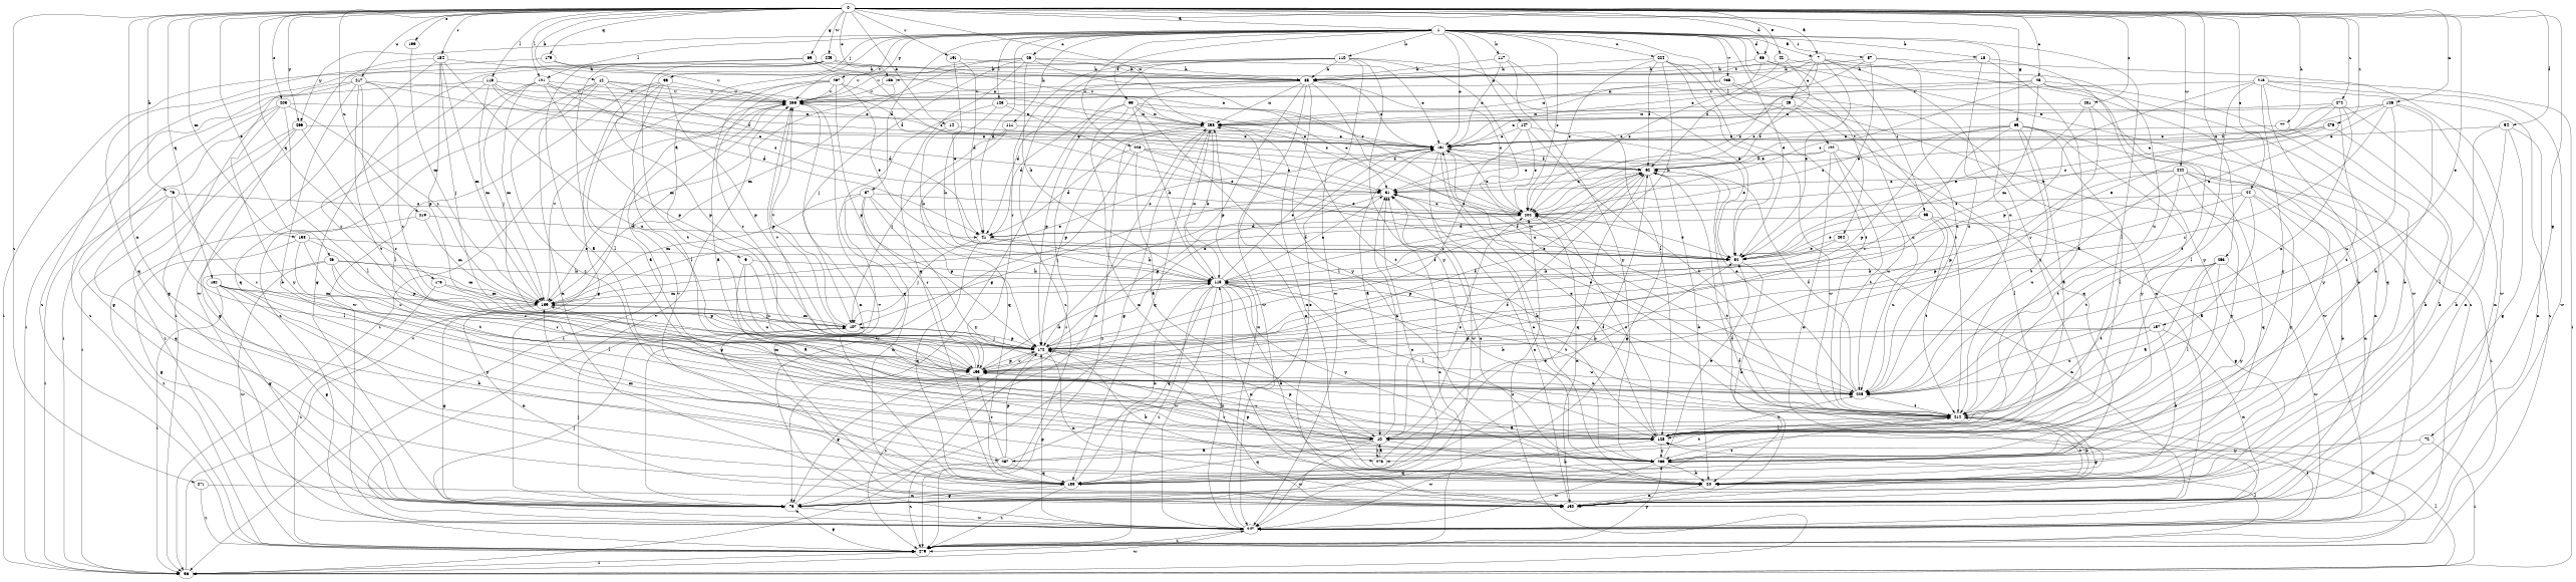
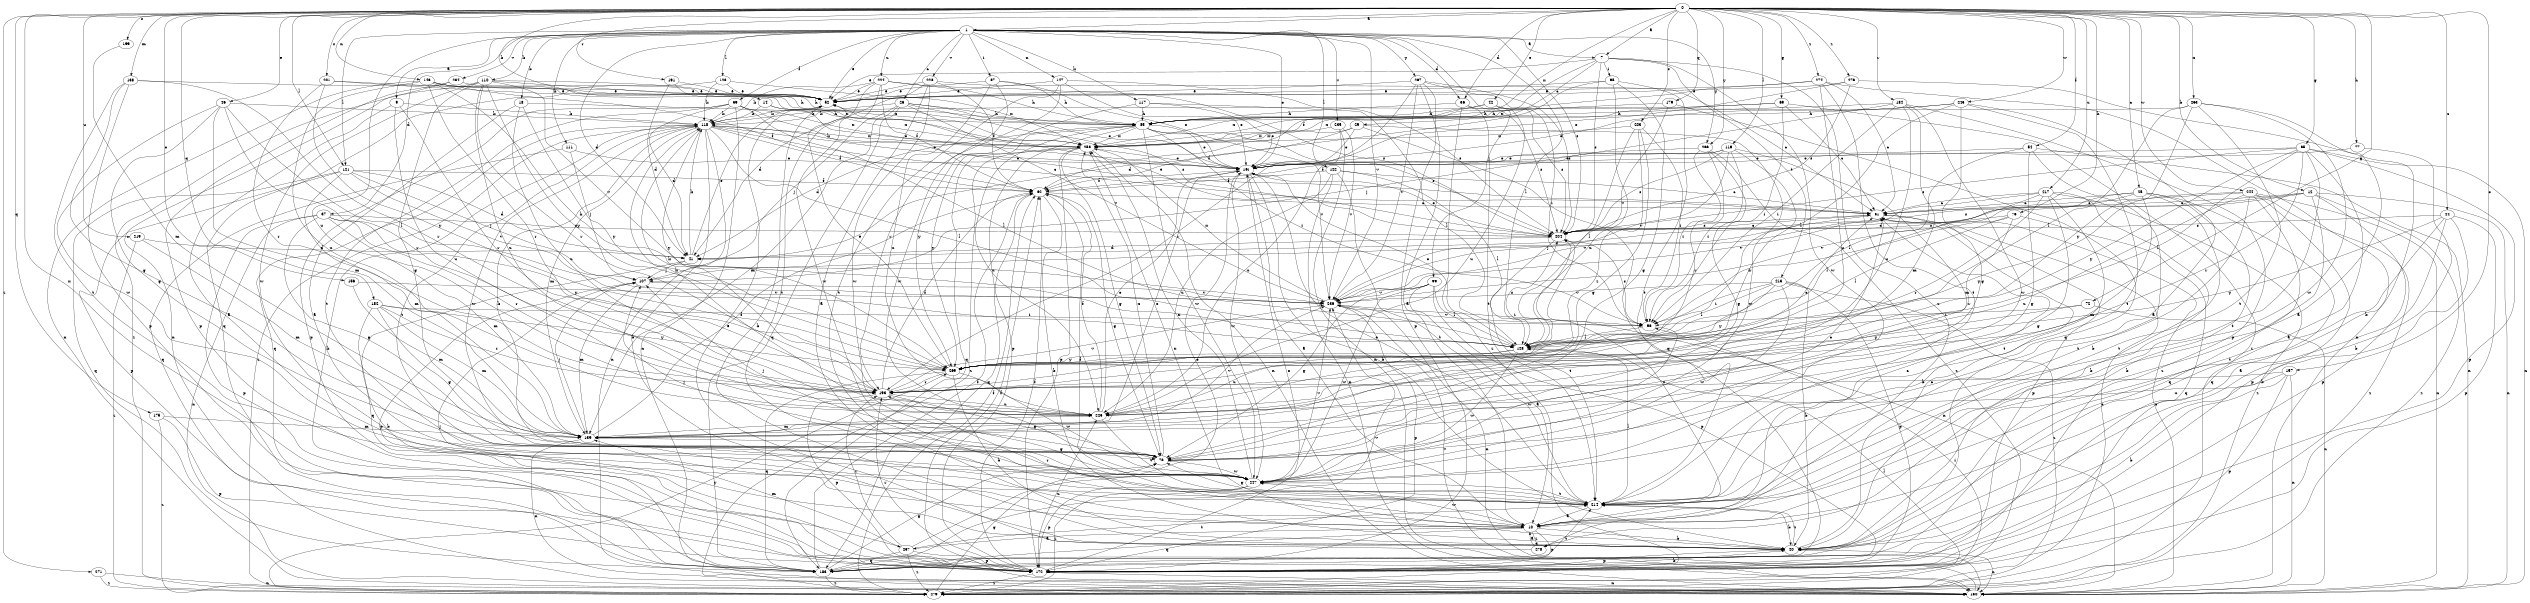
  strict digraph {
    0
    1
    7
    12
    14
    24
    25
    36
    42
    46
    54
    65
    69
    72
    76
    77
    119
    121
    138
    146
    156
    157
    175
    179
    182
    184
    191
    199
    201
    203
    217
    219
    244
    245
    253
    257
    258
    266
    271
    274
    276
    9
    18
    26
    37
    41
    52
    59
    87
    99
    110
    111
    117
    122
    123
    128
    147
    161
    204
    224
    225
    228
    234
    235
    236
    267
    29
    62
    95
    213
    247
    278
    31
    172
    150
    279
    118
    10
    20
    269
    214
    183
    139
    85
    193
    73
    96
    107
    0 -> 1 [label=a]
    0 -> 7 [label=a]
    0 -> 12 [label=b]
    0 -> 14 [label=b]
    0 -> 24 [label=c]
    0 -> 25 [label=c]
    0 -> 36 [label=d]
    0 -> 42 [label=e]
    0 -> 46 [label=e]
    0 -> 54 [label=f]
    0 -> 65 [label=g]
    0 -> 69 [label=g]
    0 -> 72 [label=g]
    0 -> 76 [label=h]
    0 -> 77 [label=h]
    0 -> 119 [label=l]
    0 -> 121 [label=l]
    0 -> 138 [label=m]
    0 -> 146 [label=n]
    0 -> 156 [label=o]
    0 -> 157 [label=o]
    0 -> 175 [label=q]
    0 -> 179 [label=q]
    0 -> 182 [label=q]
    0 -> 184 [label=r]
    0 -> 191 [label=r]
    0 -> 199 [label=s]
    0 -> 201 [label=s]
    0 -> 203 [label=s]
    0 -> 217 [label=u]
    0 -> 219 [label=u]
    0 -> 244 [label=w]
    0 -> 245 [label=w]
    0 -> 253 [label=x]
    0 -> 257 [label=x]
    0 -> 258 [label=x]
    0 -> 266 [label=y]
    0 -> 271 [label=z]
    0 -> 274 [label=z]
    0 -> 276 [label=z]
    1 -> 7 [label=a]
    1 -> 36 [label=d]
    1 -> 121 [label=l]
    1 -> 266 [label=y]
    1 -> 9 [label=a]
    1 -> 18 [label=b]
    1 -> 26 [label=c]
    1 -> 37 [label=d]
    1 -> 41 [label=d]
    1 -> 52 [label=e]
    1 -> 59 [label=f]
    1 -> 87 [label=i]
    1 -> 99 [label=j]
    1 -> 110 [label=k]
    1 -> 111 [label=k]
    1 -> 117 [label=k]
    1 -> 122 [label=l]
    1 -> 123 [label=l]
    1 -> 128 [label=l]
    1 -> 147 [label=n]
    1 -> 161 [label=o]
    1 -> 204 [label=s]
    1 -> 224 [label=u]
    1 -> 225 [label=u]
    1 -> 228 [label=v]
    1 -> 234 [label=v]
    1 -> 235 [label=v]
    1 -> 236 [label=v]
    1 -> 267 [label=y]
    7 -> 52 [label=e]
    7 -> 204 [label=s]
    7 -> 29 [label=c]
    7 -> 62 [label=f]
    7 -> 95 [label=i]
-   7 -> 156 [label=t]
+   7 -> 213 [label=t]
    7 -> 247 [label=w]
    7 -> 278 [label=z]
    12 -> 41 [label=d]
    12 -> 236 [label=v]
    12 -> 278 [label=z]
    12 -> 31 [label=c]
    12 -> 172 [label=p]
    12 -> 150 [label=n]
    12 -> 279 [label=z]
+   14 -> 258 [label=x]
    14 -> 161 [label=o]
    14 -> 118 [label=k]
    24 -> 204 [label=s]
    24 -> 172 [label=p]
    24 -> 10 [label=a]
    24 -> 20 [label=b]
    24 -> 269 [label=y]
    24 -> 214 [label=t]
    25 -> 204 [label=s]
    25 -> 236 [label=v]
    25 -> 31 [label=c]
    25 -> 20 [label=b]
    25 -> 214 [label=t]
    25 -> 183 [label=q]
    25 -> 139 [label=m]
    36 -> 204 [label=s]
    36 -> 279 [label=z]
    36 -> 214 [label=t]
    36 -> 85 [label=h]
    42 -> 258 [label=x]
    42 -> 204 [label=s]
    42 -> 225 [label=u]
    42 -> 85 [label=h]
    46 -> 128 [label=l]
    46 -> 247 [label=w]
    46 -> 118 [label=k]
    46 -> 139 [label=m]
    46 -> 193 [label=r]
    46 -> 73 [label=g]
    54 -> 128 [label=l]
    54 -> 161 [label=o]
    54 -> 150 [label=n]
    54 -> 20 [label=b]
    54 -> 73 [label=g]
    65 -> 128 [label=l]
    65 -> 161 [label=o]
    65 -> 204 [label=s]
    65 -> 172 [label=p]
    65 -> 150 [label=n]
    65 -> 10 [label=a]
    65 -> 269 [label=y]
    65 -> 214 [label=t]
    65 -> 193 [label=r]
    69 -> 258 [label=x]
    69 -> 31 [label=c]
    69 -> 279 [label=z]
    69 -> 85 [label=h]
    69 -> 96 [label=i]
    72 -> 150 [label=n]
    72 -> 269 [label=y]
    72 -> 96 [label=i]
    76 -> 128 [label=l]
    76 -> 204 [label=s]
    76 -> 183 [label=q]
    76 -> 193 [label=r]
    76 -> 96 [label=i]
    77 -> 161 [label=o]
    77 -> 20 [label=b]
    119 -> 161 [label=o]
    119 -> 204 [label=s]
    119 -> 236 [label=v]
    119 -> 62 [label=f]
    119 -> 139 [label=m]
    119 -> 193 [label=r]
    119 -> 96 [label=i]
    121 -> 41 [label=d]
    121 -> 236 [label=v]
    121 -> 62 [label=f]
    121 -> 172 [label=p]
    121 -> 183 [label=q]
    121 -> 139 [label=m]
    121 -> 107 [label=j]
    138 -> 52 [label=e]
    138 -> 172 [label=p]
    138 -> 214 [label=t]
    138 -> 193 [label=r]
    138 -> 73 [label=g]
    146 -> 258 [label=x]
    146 -> 52 [label=e]
    146 -> 128 [label=h]
    146 -> 225 [label=u]
    146 -> 62 [label=f]
    146 -> 150 [label=n]
    146 -> 193 [label=r]
    156 -> 236 [label=v]
    156 -> 139 [label=m]
    157 -> 225 [label=u]
    157 -> 172 [label=p]
    157 -> 150 [label=n]
    157 -> 20 [label=b]
    157 -> 193 [label=b]
    175 -> 172 [label=p]
    175 -> 279 [label=z]
    175 -> 139 [label=m]
    179 -> 236 [label=v]
    179 -> 183 [label=q]
    179 -> 85 [label=h]
    182 -> 20 [label=b]
    182 -> 269 [label=y]
    182 -> 139 [label=m]
    182 -> 193 [label=r]
    182 -> 73 [label=g]
    182 -> 96 [label=i]
    184 -> 225 [label=u]
    184 -> 247 [label=w]
    184 -> 172 [label=p]
    184 -> 139 [label=m]
    184 -> 85 [label=h]
    184 -> 96 [label=i]
    184 -> 107 [label=j]
    191 -> 41 [label=d]
    191 -> 52 [label=e]
    191 -> 85 [label=h]
    199 -> 139 [label=m]
    201 -> 258 [label=x]
    201 -> 52 [label=e]
    201 -> 269 [label=y]
    201 -> 193 [label=r]
    203 -> 258 [label=x]
    203 -> 128 [label=l]
-   203 -> 269 [label=y]
    203 -> 139 [label=z]
    203 -> 73 [label=g]
    203 -> 96 [label=i]
    217 -> 128 [label=l]
    217 -> 236 [label=v]
    217 -> 31 [label=c]
    217 -> 279 [label=z]
    217 -> 20 [label=b]
    217 -> 214 [label=t]
    217 -> 193 [label=r]
    217 -> 73 [label=g]
    219 -> 41 [label=d]
    219 -> 279 [label=z]
    219 -> 139 [label=m]
    244 -> 225 [label=u]
    244 -> 31 [label=c]
    244 -> 172 [label=p]
    244 -> 150 [label=n]
    244 -> 279 [label=z]
    244 -> 269 [label=y]
    244 -> 214 [label=t]
    244 -> 183 [label=q]
    245 -> 128 [label=l]
    245 -> 161 [label=o]
    245 -> 10 [label=a]
    245 -> 214 [label=t]
    245 -> 85 [label=h]
    245 -> 73 [label=g]
    253 -> 128 [label=l]
    253 -> 247 [label=w]
    253 -> 118 [label=k]
    253 -> 10 [label=a]
    253 -> 269 [label=y]
    253 -> 214 [label=t]
    257 -> 161 [label=o]
    257 -> 172 [label=p]
    257 -> 279 [label=z]
    257 -> 214 [label=t]
    257 -> 183 [label=q]
    257 -> 139 [label=m]
    257 -> 193 [label=r]
    258 -> 161 [label=o]
    258 -> 172 [label=p]
    258 -> 150 [label=n]
    258 -> 279 [label=z]
    258 -> 118 [label=k]
    258 -> 183 [label=q]
    258 -> 73 [label=g]
    266 -> 161 [label=o]
    266 -> 279 [label=z]
    266 -> 193 [label=r]
    266 -> 73 [label=g]
    266 -> 96 [label=i]
    271 -> 150 [label=n]
    271 -> 279 [label=z]
    274 -> 258 [label=x]
    274 -> 52 [label=e]
    274 -> 225 [label=u]
    274 -> 31 [label=c]
    274 -> 150 [label=n]
    274 -> 214 [label=t]
    276 -> 52 [label=e]
    276 -> 161 [label=o]
    276 -> 204 [label=s]
    276 -> 20 [label=b]
    9 -> 225 [label=u]
    9 -> 118 [label=k]
    9 -> 10 [label=a]
    9 -> 193 [label=r]
    18 -> 225 [label=u]
    18 -> 10 [label=a]
    18 -> 269 [label=y]
    18 -> 85 [label=h]
    26 -> 161 [label=o]
    26 -> 204 [label=s]
    26 -> 236 [label=v]
    26 -> 118 [label=k]
    26 -> 183 [label=q]
    26 -> 139 [label=m]
    26 -> 85 [label=h]
    26 -> 107 [label=j]
    37 -> 204 [label=s]
    37 -> 172 [label=p]
    37 -> 150 [label=n]
    37 -> 269 [label=y]
    37 -> 139 [label=m]
    37 -> 193 [label=r]
    37 -> 73 [label=g]
    41 -> 52 [label=e]
    41 -> 118 [label=k]
    41 -> 183 [label=q]
    41 -> 107 [label=j]
    52 -> 118 [label=k]
    52 -> 20 [label=b]
    59 -> 258 [label=x]
    59 -> 41 [label=d]
    59 -> 128 [label=l]
    59 -> 31 [label=c]
    59 -> 172 [label=p]
    59 -> 150 [label=n]
    59 -> 118 [label=k]
    59 -> 214 [label=t]
    87 -> 52 [label=e]
    87 -> 161 [label=o]
    87 -> 225 [label=u]
    87 -> 247 [label=w]
    87 -> 85 [label=h]
    99 -> 128 [label=l]
    99 -> 236 [label=v]
    99 -> 247 [label=w]
    99 -> 172 [label=p]
    99 -> 10 [label=a]
    99 -> 73 [label=g]
    110 -> 52 [label=e]
    110 -> 225 [label=u]
    110 -> 236 [label=v]
    110 -> 247 [label=w]
    110 -> 279 [label=z]
    110 -> 269 [label=y]
    110 -> 85 [label=h]
    110 -> 193 [label=r]
    110 -> 73 [label=g]
    111 -> 161 [label=o]
    111 -> 183 [label=q]
    111 -> 107 [label=j]
    117 -> 128 [label=l]
    117 -> 161 [label=o]
    117 -> 269 [label=y]
    117 -> 85 [label=h]
    122 -> 128 [label=l]
    122 -> 225 [label=u]
    122 -> 62 [label=f]
    122 -> 31 [label=c]
    122 -> 150 [label=n]
    122 -> 214 [label=t]
    123 -> 258 [label=x]
    123 -> 52 [label=e]
    123 -> 118 [label=k]
    123 -> 183 [label=q]
    128 -> 161 [label=o]
    128 -> 204 [label=s]
    128 -> 225 [label=u]
    128 -> 247 [label=w]
    128 -> 269 [label=y]
    147 -> 52 [label=e]
    147 -> 161 [label=o]
    147 -> 204 [label=s]
    147 -> 214 [label=t]
    147 -> 193 [label=r]
    161 -> 62 [label=f]
    161 -> 247 [label=w]
    161 -> 10 [label=a]
    161 -> 20 [label=b]
    204 -> 41 [label=d]
    204 -> 52 [label=e]
    204 -> 161 [label=o]
    204 -> 31 [label=c]
    204 -> 150 [label=n]
    204 -> 214 [label=t]
    224 -> 52 [label=e]
    224 -> 204 [label=s]
    224 -> 62 [label=f]
    224 -> 247 [label=w]
    224 -> 118 [label=k]
    224 -> 214 [label=t]
    224 -> 85 [label=h]
    225 -> 161 [label=o]
    225 -> 62 [label=f]
    225 -> 118 [label=k]
    225 -> 214 [label=t]
    225 -> 139 [label=m]
    228 -> 41 [label=d]
    228 -> 52 [label=e]
    228 -> 62 [label=f]
    228 -> 247 [label=w]
    228 -> 31 [label=c]
    228 -> 10 [label=a]
    234 -> 52 [label=e]
    234 -> 172 [label=p]
    234 -> 150 [label=n]
    235 -> 258 [label=x]
    235 -> 225 [label=u]
    235 -> 236 [label=v]
    235 -> 150 [label=n]
    236 -> 258 [label=x]
    236 -> 172 [label=p]
    236 -> 150 [label=n]
    236 -> 96 [label=i]
    267 -> 52 [label=e]
    267 -> 204 [label=s]
    267 -> 236 [label=v]
    267 -> 172 [label=p]
    267 -> 10 [label=a]
    267 -> 193 [label=r]
    267 -> 96 [label=i]
    29 -> 258 [label=x]
    29 -> 161 [label=o]
    29 -> 62 [label=f]
    29 -> 247 [label=w]
    29 -> 183 [label=q]
    62 -> 31 [label=c]
    62 -> 20 [label=b]
    62 -> 183 [label=q]
    62 -> 73 [label=g]
    95 -> 41 [label=d]
    95 -> 52 [label=e]
    95 -> 225 [label=u]
    95 -> 214 [label=t]
    95 -> 73 [label=g]
    213 -> 128 [label=l]
    213 -> 236 [label=v]
    213 -> 247 [label=w]
    213 -> 172 [label=p]
    213 -> 279 [label=z]
    213 -> 20 [label=b]
    213 -> 269 [label=y]
    213 -> 96 [label=i]
    247 -> 258 [label=x]
    247 -> 236 [label=v]
    247 -> 172 [label=p]
    247 -> 279 [label=z]
    247 -> 118 [label=k]
    247 -> 214 [label=t]
    247 -> 107 [label=j]
    278 -> 52 [label=e]
    278 -> 10 [label=a]
    31 -> 204 [label=s]
    31 -> 172 [label=p]
    31 -> 107 [label=j]
    172 -> 161 [label=o]
    172 -> 225 [label=u]
    172 -> 62 [label=f]
    172 -> 150 [label=n]
    172 -> 279 [label=z]
    172 -> 20 [label=b]
    172 -> 193 [label=r]
    172 -> 107 [label=j]
    150 -> 236 [label=v]
    150 -> 62 [label=f]
    150 -> 31 [label=c]
    279 -> 128 [label=l]
    279 -> 62 [label=f]
    279 -> 31 [label=c]
    279 -> 269 [label=y]
    279 -> 73 [label=g]
    279 -> 96 [label=i]
    118 -> 258 [label=x]
    118 -> 128 [label=l]
    118 -> 161 [label=o]
    118 -> 62 [label=f]
    118 -> 247 [label=w]
    118 -> 31 [label=c]
    118 -> 150 [label=n]
    118 -> 279 [label=z]
    118 -> 20 [label=b]
    118 -> 269 [label=y]
    118 -> 214 [label=t]
    118 -> 183 [label=q]
    118 -> 139 [label=m]
    10 -> 257 [label=a]
    10 -> 204 [label=s]
    10 -> 62 [label=f]
    10 -> 247 [label=w]
    10 -> 278 [label=z]
    10 -> 31 [label=c]
    10 -> 172 [label=p]
    10 -> 20 [label=b]
    10 -> 183 [label=q]
    10 -> 193 [label=r]
    20 -> 258 [label=x]
    20 -> 31 [label=c]
    20 -> 172 [label=p]
    20 -> 150 [label=n]
    20 -> 214 [label=t]
    269 -> 52 [label=e]
    269 -> 247 [label=w]
    269 -> 31 [label=c]
    269 -> 20 [label=b]
    269 -> 183 [label=q]
    269 -> 193 [label=r]
    214 -> 128 [label=l]
    214 -> 161 [label=o]
    214 -> 10 [label=a]
    214 -> 20 [label=b]
    214 -> 73 [label=g]
    183 -> 236 [label=v]
    183 -> 62 [label=f]
    183 -> 279 [label=z]
    183 -> 118 [label=k]
    183 -> 214 [label=t]
    183 -> 73 [label=g]
    139 -> 161 [label=o]
    139 -> 236 [label=v]
    139 -> 62 [label=f]
    139 -> 150 [label=n]
    139 -> 73 [label=g]
    139 -> 107 [label=j]
    85 -> 258 [label=x]
    85 -> 41 [label=d]
    85 -> 161 [label=o]
    85 -> 204 [label=s]
    85 -> 225 [label=u]
    85 -> 236 [label=v]
    85 -> 247 [label=w]
    85 -> 172 [label=p]
    85 -> 269 [label=y]
    85 -> 96 [label=i]
    193 -> 225 [label=u]
    193 -> 236 [label=v]
    193 -> 62 [label=f]
    193 -> 172 [label=p]
    193 -> 118 [label=k]
    193 -> 73 [label=g]
    73 -> 258 [label=x]
    73 -> 247 [label=w]
    73 -> 31 [label=c]
    73 -> 107 [label=j]
    96 -> 128 [label=l]
    96 -> 204 [label=s]
    96 -> 236 [label=v]
    96 -> 247 [label=w]
    107 -> 236 [label=v]
    107 -> 172 [label=p]
    107 -> 139 [label=m]
  }
